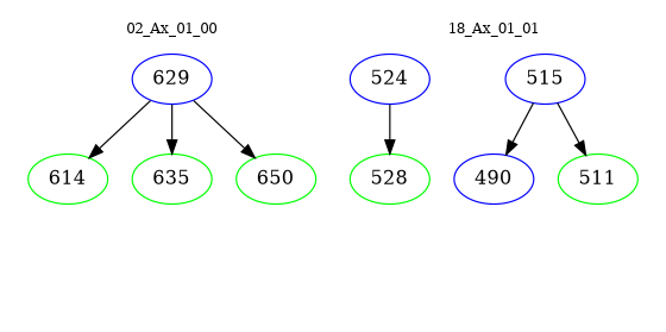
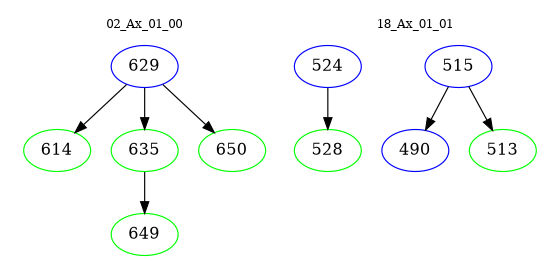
  digraph {
    node [color=green]
    edge [color=black]
    n1 [color=blue label=629]
    n2 [label=614]
    n3 [label=635]
    n4 [label=650]
+   n5 [label=649]
    n6 [color=blue label=515]
    n7 [color=blue label=490]
    n8 [color=blue label=524]
-   n9 [label=511]
+   n9 [label=513]
    n10 [label=528]
    subgraph cluster_1 {
      color=white
      fontsize=10
      label="02_Ax_01_00"
      n1
      n2
      n3
      n4
+     n5
    }
    subgraph cluster_2 {
      color=white
      fontsize=10
      label="18_Ax_01_01"
      n6
      n7
      n8
      n9
      n10
    }
    n1 -> n2
    n1 -> n3
    n1 -> n4
+   n3 -> n5
    n6 -> n7
    n6 -> n9
    n8 -> n10
  }
